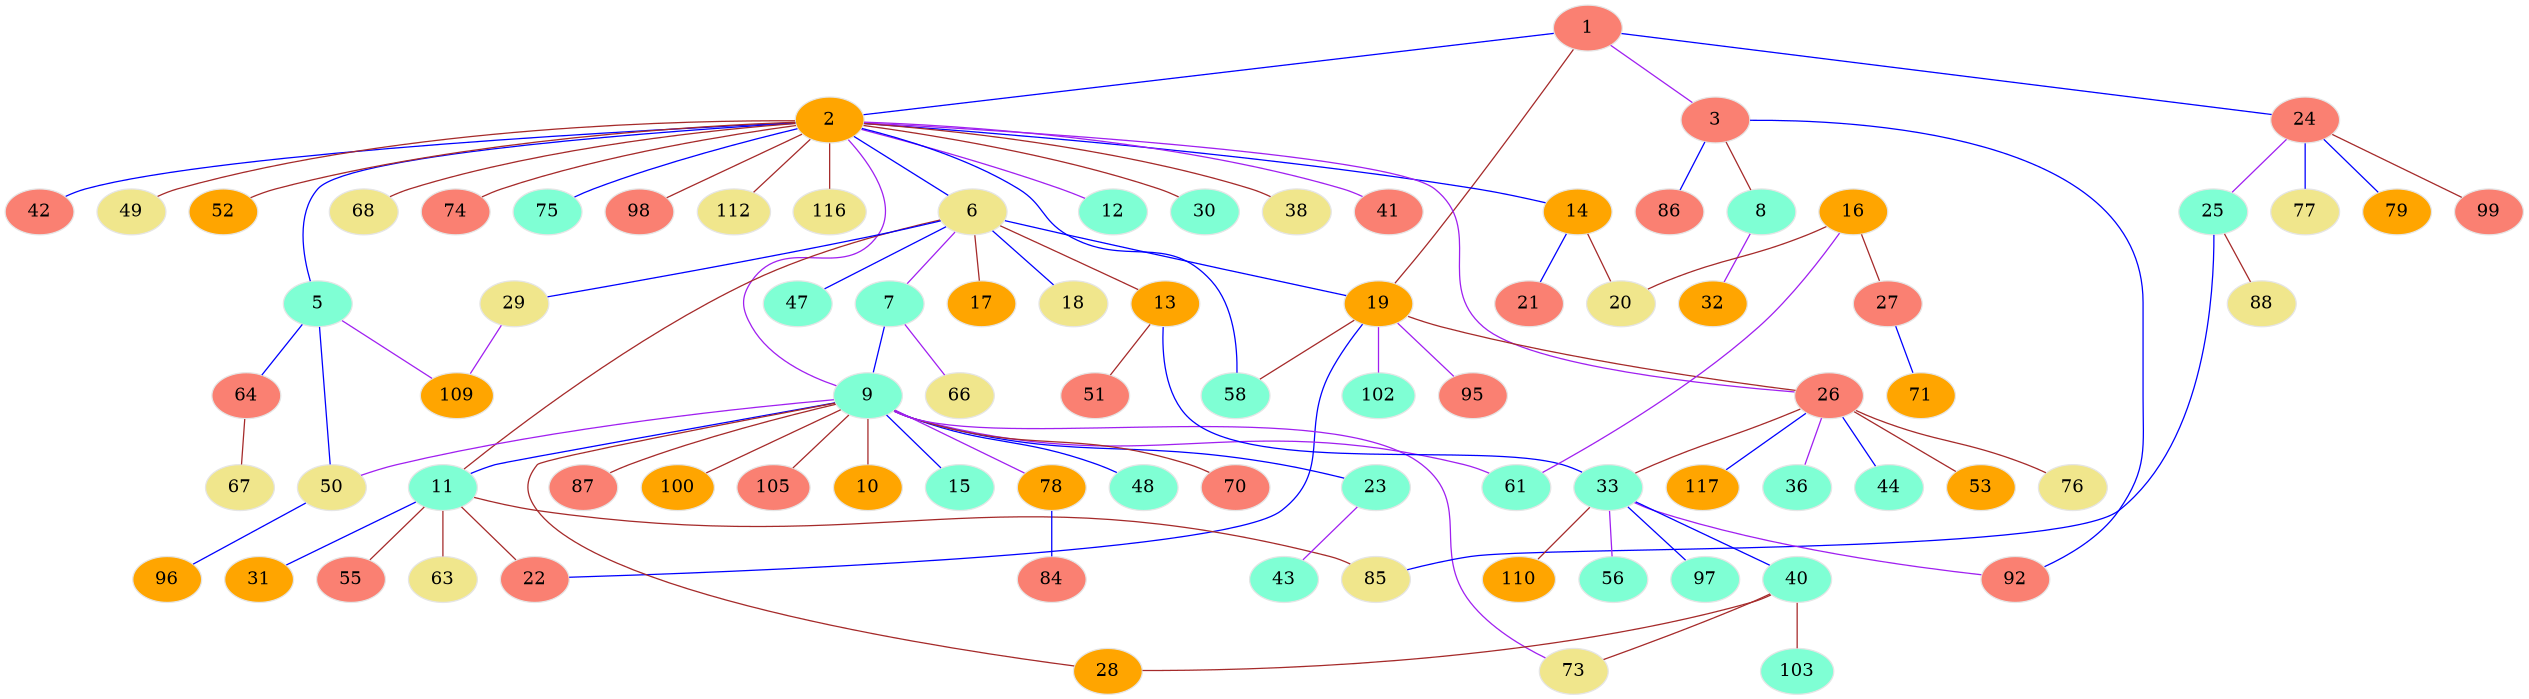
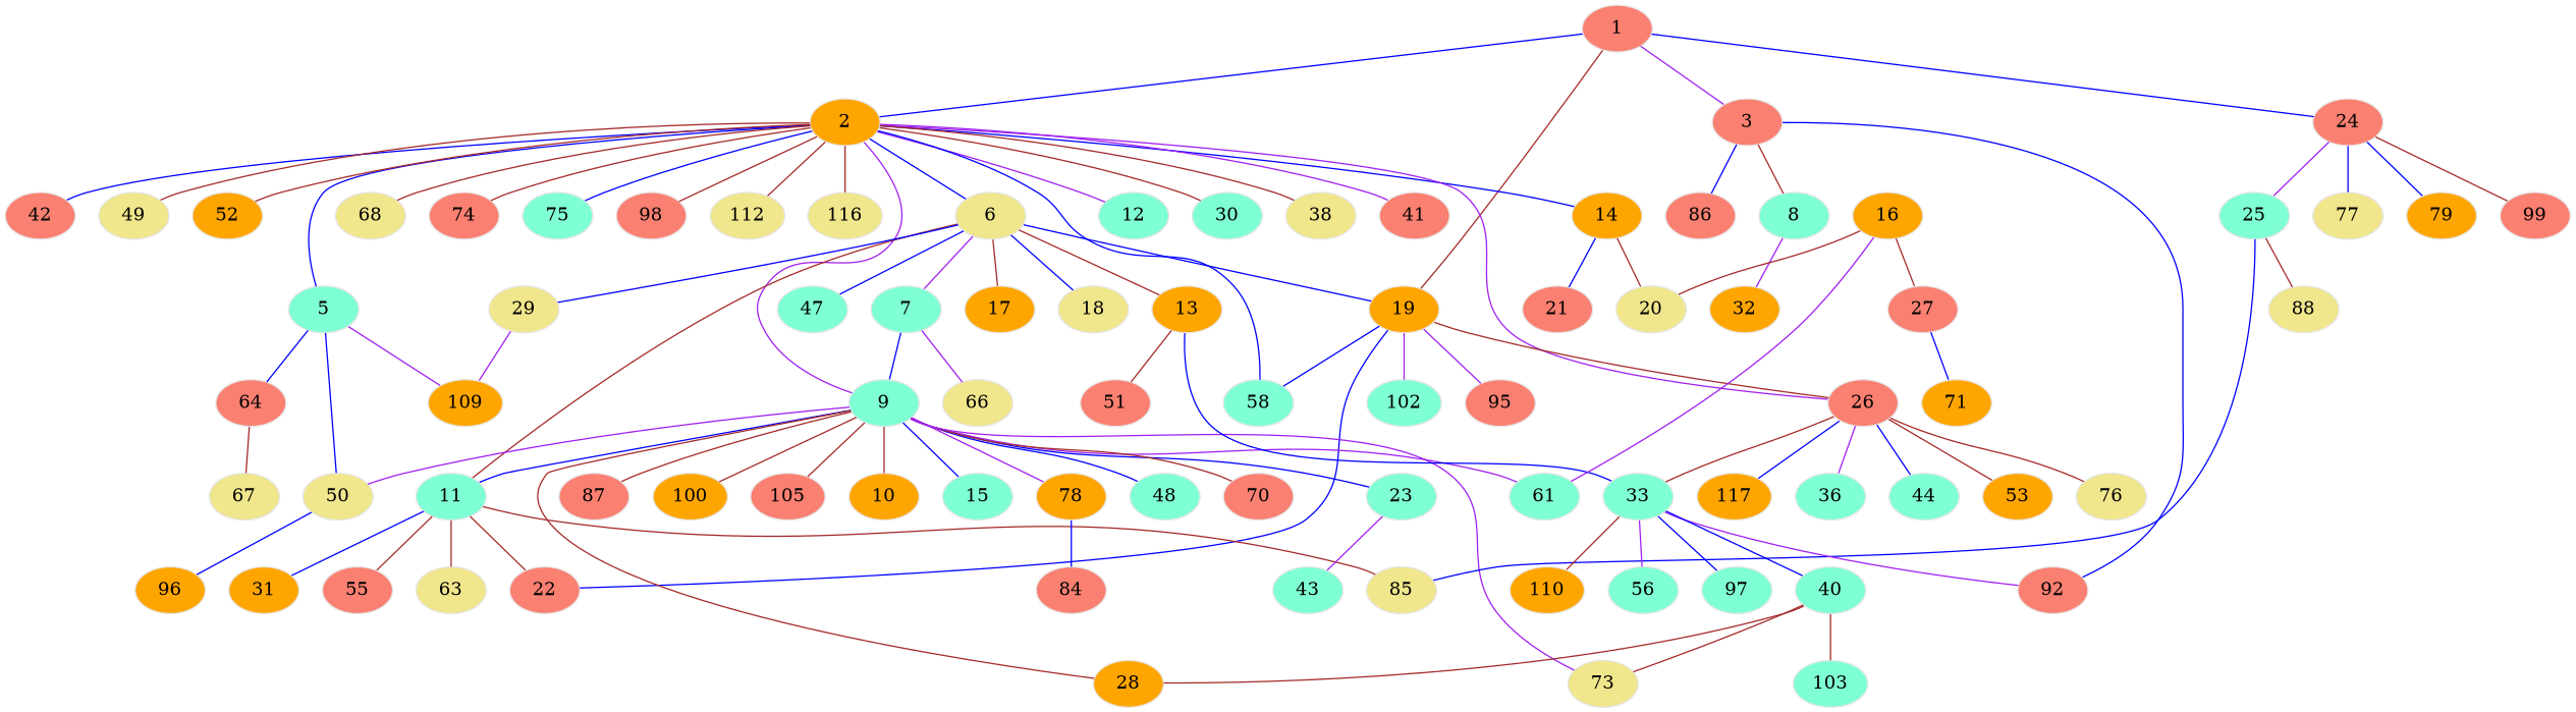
  graph {
    node [color=gray90 fillcolor=aquamarine style=filled]
    edge [color=brown]
    1 [fillcolor=salmon super="+82"]
    2 [fillcolor=orange super="+4"]
    3 [fillcolor=salmon super="+34"]
    19 [fillcolor=orange super="+104"]
    24 [fillcolor=salmon super="+60"]
    5 [super="+72"]
    6 [fillcolor=khaki super="+54"]
    9 [super="+59"]
    12
    14 [fillcolor=orange super="+93"]
    26 [fillcolor=salmon super="+46"]
    30
    38 [fillcolor=khaki]
    41 [fillcolor=salmon]
    42 [fillcolor=salmon super="+94"]
    49 [fillcolor=khaki]
    52 [fillcolor=orange]
    58
    68 [fillcolor=khaki]
    74 [fillcolor=salmon]
    75 [super="+91"]
    98 [fillcolor=salmon]
    112 [fillcolor=khaki]
    116 [fillcolor=khaki]
    8
    86 [fillcolor=salmon]
    92 [fillcolor=salmon]
    22 [fillcolor=salmon]
    95 [fillcolor=salmon super="+108"]
    102
    25 [super="+35"]
    77 [fillcolor=khaki]
    79 [fillcolor=orange]
    99 [fillcolor=salmon]
    50 [fillcolor=khaki super="+62"]
    64 [fillcolor=salmon super="+81"]
    109 [fillcolor=orange]
    7 [super="+57"]
    11 [super="+106"]
    13 [fillcolor=orange super="+45"]
    17 [fillcolor=orange super="+101"]
    18 [fillcolor=khaki]
    29 [fillcolor=khaki super="+65"]
    47
    10 [fillcolor=orange]
    15 [super="+90"]
    23 [super="+115"]
    28 [fillcolor=orange]
    48
    61 [super="+83"]
    70 [fillcolor=salmon]
    73 [fillcolor=khaki]
    78 [fillcolor=orange]
    87 [fillcolor=salmon]
    100 [fillcolor=orange]
    105 [fillcolor=salmon]
    20 [fillcolor=khaki super="+39"]
    21 [fillcolor=salmon]
    33 [super="+37"]
    36
    44
    53 [fillcolor=orange super="+69"]
    76 [fillcolor=khaki]
    117 [fillcolor=orange]
    32 [fillcolor=orange super="+113"]
    16 [fillcolor=orange super="+107"]
    27 [fillcolor=salmon super="+89"]
    96 [fillcolor=orange]
    67 [fillcolor=khaki]
    66 [fillcolor=khaki]
    31 [fillcolor=orange]
    55 [fillcolor=salmon]
    63 [fillcolor=khaki]
    85 [fillcolor=khaki]
    51 [fillcolor=salmon]
    43
    84 [fillcolor=salmon super="+111"]
    40 [super="+114"]
    56
    97
    110 [fillcolor=orange]
    71 [fillcolor=orange super="+80"]
    88 [fillcolor=khaki]
    103
    1 -- 2 [color=blue]
    1 -- 3 [color=purple]
    1 -- 19
    1 -- 24 [color=blue]
    2 -- 5 [color=blue]
    2 -- 6 [color=blue]
    2 -- 9 [color=purple]
    2 -- 12 [color=purple]
    2 -- 14 [color=blue]
    2 -- 26 [color=purple]
    2 -- 30
    2 -- 38
    2 -- 41 [color=purple]
    2 -- 42 [color=blue]
    2 -- 49
    2 -- 52
    2 -- 58 [color=blue]
    2 -- 68 [weight=2]
    2 -- 74
    2 -- 75 [color=blue]
    2 -- 98
    2 -- 112
    2 -- 116
    3 -- 8
    3 -- 86 [color=blue]
    3 -- 92 [color=blue]
    19 -- 26
-   19 -- 58
+   19 -- 58 [color=blue]
    19 -- 22 [color=blue]
    19 -- 95 [color=purple]
    19 -- 102 [color=purple]
    24 -- 25 [color=purple]
    24 -- 77 [color=blue]
    24 -- 79 [color=blue]
    24 -- 99
    5 -- 50 [color=blue]
    5 -- 64 [color=blue]
    5 -- 109 [color=purple]
    6 -- 19 [color=blue]
    6 -- 7 [color=purple]
    6 -- 11
    6 -- 13
    6 -- 17
    6 -- 18 [color=blue]
    6 -- 29 [color=blue]
    6 -- 47 [color=blue]
    9 -- 50 [color=purple]
    9 -- 11 [color=blue]
    9 -- 10
    9 -- 15 [color=blue]
    9 -- 23 [color=blue]
    9 -- 28
    9 -- 48 [color=blue]
    9 -- 61 [color=purple]
    9 -- 70
    9 -- 73 [color=purple]
    9 -- 78 [color=purple]
    9 -- 87
    9 -- 100
    9 -- 105
    14 -- 20
    14 -- 21 [color=blue]
    26 -- 33
    26 -- 36 [color=purple]
    26 -- 44 [color=blue]
    26 -- 53
    26 -- 76
    26 -- 117 [color=blue]
    8 -- 32 [color=purple]
    25 -- 85 [color=blue]
    25 -- 88
    50 -- 96 [color=blue]
    64 -- 67
    7 -- 9 [color=blue]
    7 -- 66 [color=purple]
    11 -- 22
    11 -- 31 [color=blue]
    11 -- 55
    11 -- 63
    11 -- 85
    13 -- 33 [color=blue]
    13 -- 51
    29 -- 109 [color=purple]
    23 -- 43 [color=purple]
    78 -- 84 [color=blue]
    33 -- 92 [color=purple]
    33 -- 40 [color=blue]
    33 -- 56 [color=purple]
    33 -- 97 [color=blue]
    33 -- 110
    16 -- 61 [color=purple]
    16 -- 20
    16 -- 27
    27 -- 71 [color=blue]
    40 -- 28
    40 -- 73
    40 -- 103
  }
